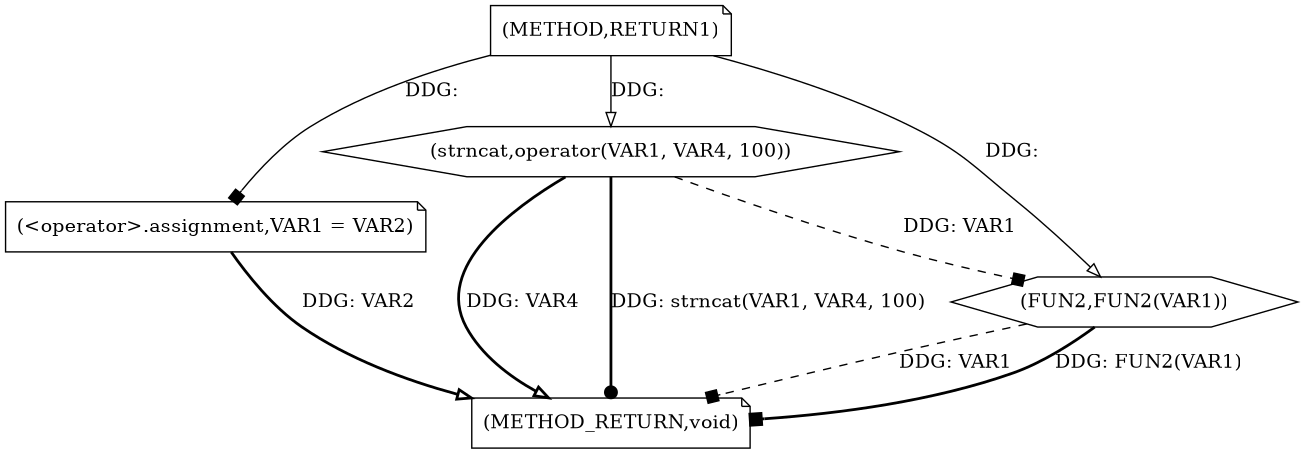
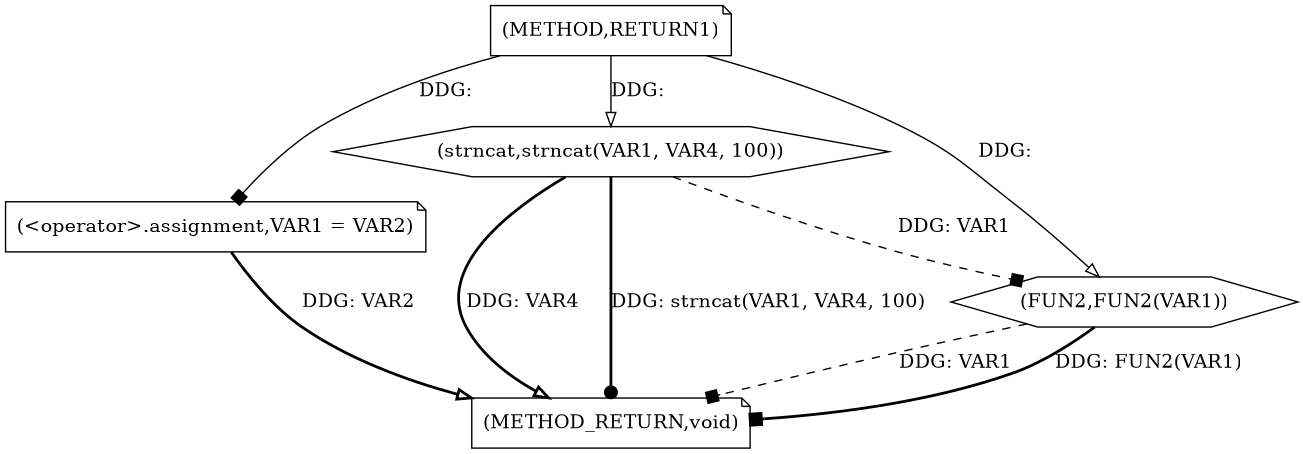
  digraph {
    node [shape=note]
    edge [arrowhead=box style=bold]
    n1 [label="(METHOD,RETURN1)"]
    n2 [label="(<operator>.assignment,VAR1 = VAR2)"]
-   n3 [label="(strncat,operator(VAR1, VAR4, 100))" shape=hexagon]
+   n3 [label="(strncat,strncat(VAR1, VAR4, 100))" shape=hexagon]
    n4 [label="(FUN2,FUN2(VAR1))" shape=hexagon]
    n5 [label="(METHOD_RETURN,void)"]
    n1 -> n2 [label="DDG: " style=solid]
    n1 -> n3 [arrowhead=onormal label="DDG: " style=solid]
    n1 -> n4 [arrowhead=onormal label="DDG: " style=solid]
    n2 -> n5 [arrowhead=onormal label="DDG: VAR2"]
    n3 -> n4 [label="DDG: VAR1" style=dashed]
    n3 -> n5 [arrowhead=onormal label="DDG: VAR4"]
    n3 -> n5 [arrowhead=dot label="DDG: strncat(VAR1, VAR4, 100)"]
    n4 -> n5 [label="DDG: VAR1" style=dashed]
    n4 -> n5 [label="DDG: FUN2(VAR1)"]
  }
